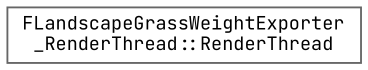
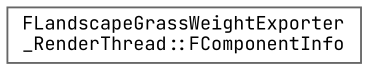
  digraph {
    rankdir=LR
    fontname="JetBrains Mono"
-   n1 [color=grey40 fillcolor=white fontname="JetBrains Mono" fontsize=10 height=0.2 label="FLandscapeGrassWeightExporter\l_RenderThread::RenderThread" shape=box style=filled width=0.4]
+   n1 [color=grey40 fillcolor=white fontname="JetBrains Mono" fontsize=10 height=0.2 label="FLandscapeGrassWeightExporter\l_RenderThread::FComponentInfo" shape=box style=filled width=0.4]
  }
